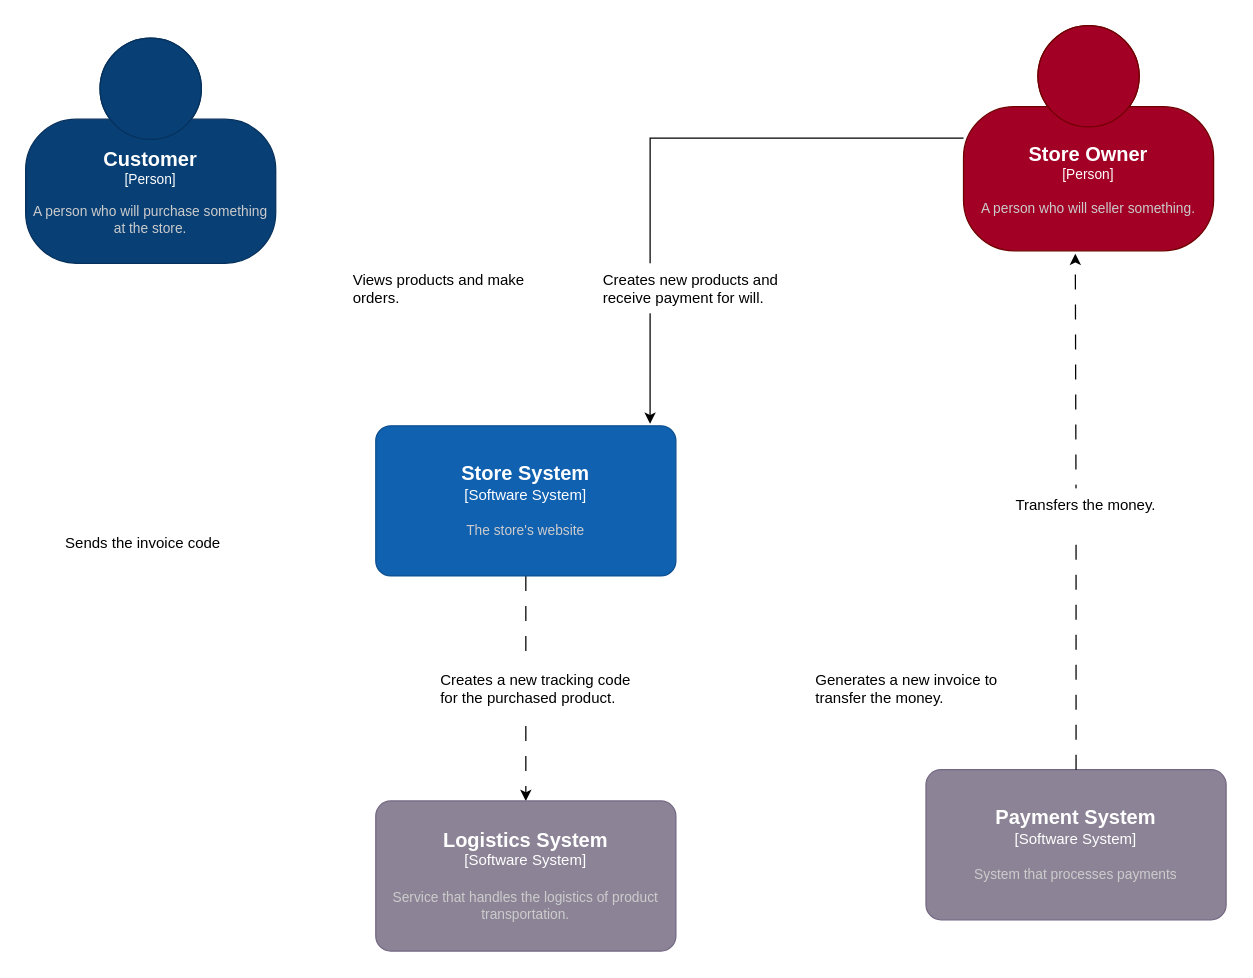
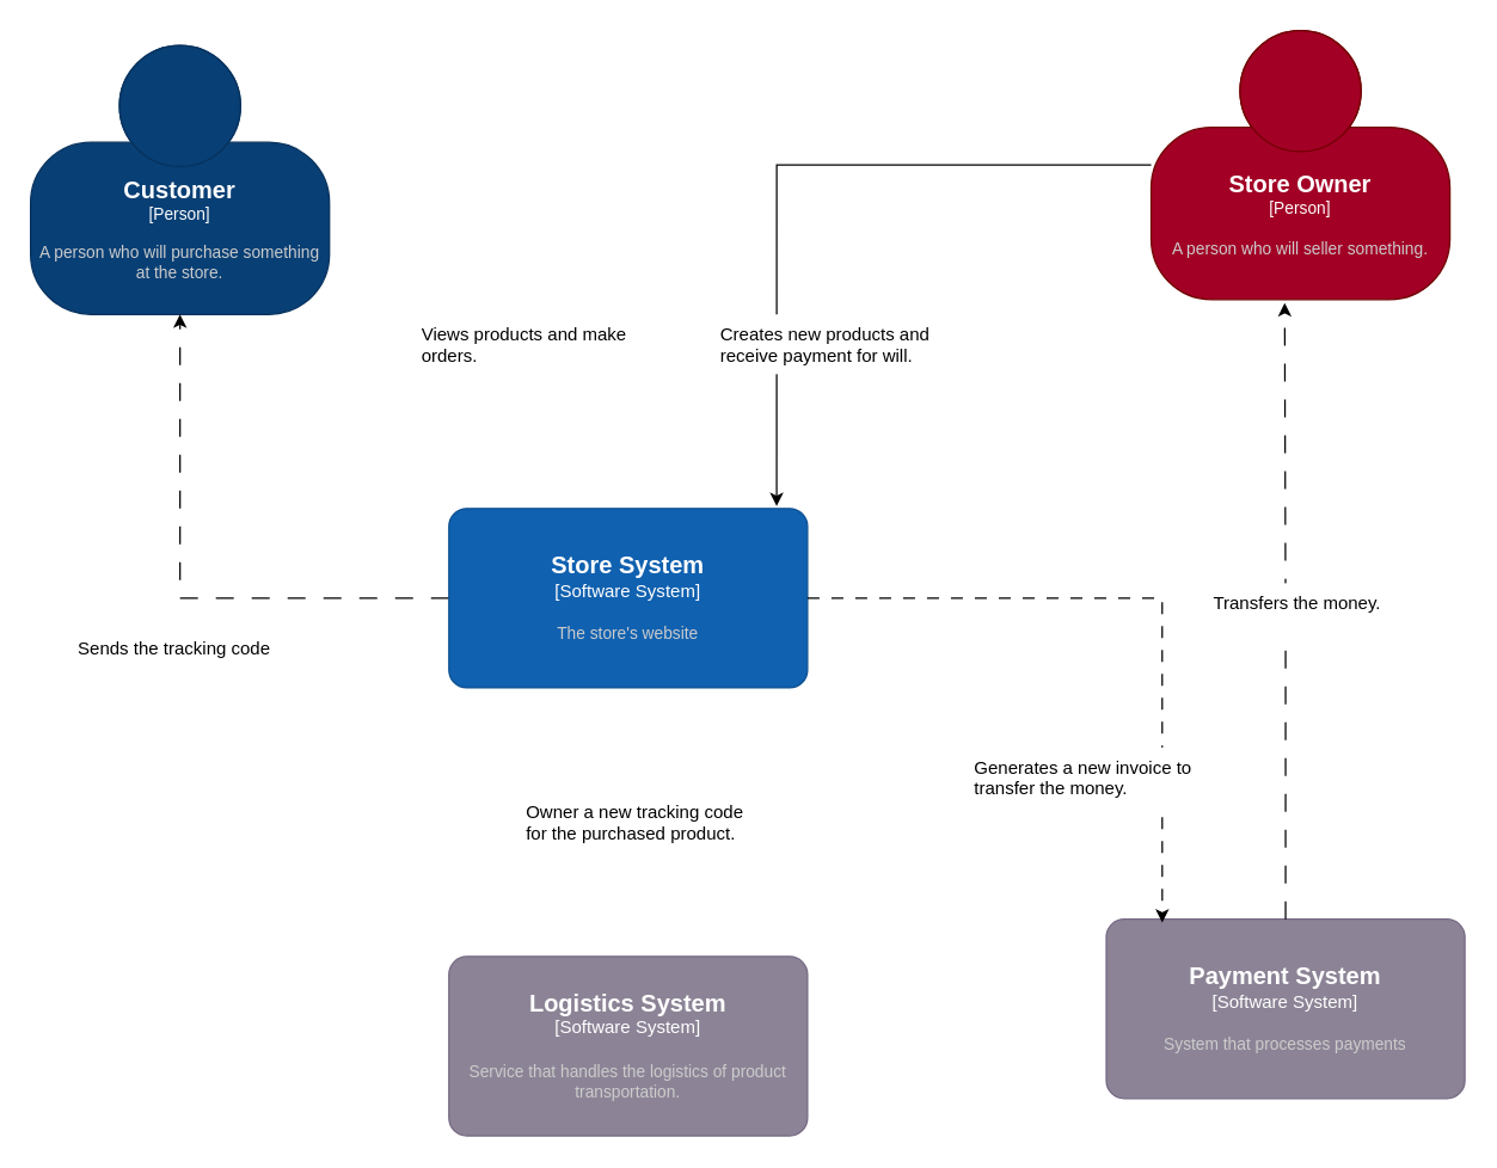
  <mxCell id="0" />
  <mxCell id="1" parent="0" />
  <mxCell id="2" value="&lt;font style=&quot;font-size: 16px&quot;&gt;&lt;b&gt;Customer&lt;/b&gt;&lt;/font&gt;&lt;div&gt;[Person]&lt;/div&gt;&lt;br&gt;&lt;div&gt;&lt;font style=&quot;font-size: 11px&quot;&gt;&lt;font color=&quot;#cccccc&quot;&gt;A person who will purchase something at the store.&lt;/font&gt;&lt;/div&gt;" style="html=1;fontSize=11;dashed=0;whiteSpace=wrap;fillColor=#083F75;strokeColor=#06315C;fontColor=#ffffff;shape=mxgraph.c4.person2;align=center;metaEdit=1;points=[[0.5,0,0],[1,0.5,0],[1,0.75,0],[0.75,1,0],[0.5,1,0],[0.25,1,0],[0,0.75,0],[0,0.5,0]];resizable=0;" parent="1" vertex="1"><mxGeometry x="20" y="30" width="200" height="180" as="geometry" /></mxCell>
- <mxCell id="3" style="edgeStyle=orthogonalEdgeStyle;rounded=0;orthogonalLoop=1;jettySize=auto;html=1;dashed=1;dashPattern=12 12;" edge="1" parent="1" source="4" target="9"><mxGeometry relative="1" as="geometry" /></mxCell>
+ <mxCell id="3" style="edgeStyle=orthogonalEdgeStyle;rounded=0;orthogonalLoop=1;jettySize=auto;html=1;dashed=1;dashPattern=12 12;" edge="1" parent="1" source="4" target="2"><mxGeometry relative="1" as="geometry" /></mxCell>
  <mxCell id="4" value="&lt;font style=&quot;font-size: 16px&quot;&gt;&lt;b&gt;Store System&lt;/b&gt;&lt;/font&gt;&lt;div&gt;[Software System]&lt;/div&gt;&lt;br&gt;&lt;div&gt;&lt;font style=&quot;font-size: 11px&quot;&gt;&lt;font color=&quot;#cccccc&quot;&gt;The store's website&lt;/font&gt;&lt;/div&gt;" style="rounded=1;whiteSpace=wrap;html=1;labelBackgroundColor=none;fillColor=#1061B0;fontColor=#ffffff;align=center;arcSize=10;strokeColor=#0D5091;metaEdit=1;resizable=0;points=[[0.25,0,0],[0.5,0,0],[0.75,0,0],[1,0.25,0],[1,0.5,0],[1,0.75,0],[0.75,1,0],[0.5,1,0],[0.25,1,0],[0,0.75,0],[0,0.5,0],[0,0.25,0]];" vertex="1" parent="1"><mxGeometry x="300" y="340" width="240" height="120" as="geometry" /></mxCell>
  <mxCell id="5" value="&lt;font style=&quot;font-size: 16px&quot;&gt;&lt;b&gt;Store Owner&lt;/b&gt;&lt;/font&gt;&lt;div&gt;[Person]&lt;/div&gt;&lt;br&gt;&lt;div&gt;&lt;font style=&quot;font-size: 11px&quot;&gt;&lt;font color=&quot;#cccccc&quot;&gt;A person who will seller something.&lt;/font&gt;&lt;/div&gt;" style="html=1;fontSize=11;dashed=0;whiteSpace=wrap;fillColor=#a20025;strokeColor=#6F0000;shape=mxgraph.c4.person2;align=center;metaEdit=1;points=[[0.5,0,0],[1,0.5,0],[1,0.75,0],[0.75,1,0],[0.5,1,0],[0.25,1,0],[0,0.75,0],[0,0.5,0]];resizable=0;fontColor=#ffffff;" vertex="1" parent="1"><mxGeometry x="770" y="20" width="200" height="180" as="geometry" /></mxCell>
  <mxCell id="6" style="edgeStyle=orthogonalEdgeStyle;rounded=0;orthogonalLoop=1;jettySize=auto;html=1;entryX=0.914;entryY=-0.014;entryDx=0;entryDy=0;entryPerimeter=0;" edge="1" parent="1" source="5" target="4"><mxGeometry relative="1" as="geometry" /></mxCell>
  <mxCell id="7" value="&lt;font style=&quot;font-size: 16px&quot;&gt;&lt;b&gt;&lt;div style=&quot;text-align: left&quot;&gt;&lt;/div&gt;&lt;/b&gt;&lt;/font&gt;&lt;div style=&quot;text-align: left&quot;&gt;Views products and make orders.&lt;/div&gt;" style="text;html=1;align=left;verticalAlign=top;whiteSpace=wrap;rounded=0;metaEdit=1;allowArrows=0;resizable=1;rotatable=0;connectable=0;recursiveResize=0;expand=0;pointerEvents=0;points=[[0.25,0,0],[0.5,0,0],[0.75,0,0],[1,0.25,0],[1,0.5,0],[1,0.75,0],[0.75,1,0],[0.5,1,0],[0.25,1,0],[0,0.75,0],[0,0.5,0],[0,0.25,0]];fillColor=default;" vertex="1" parent="1"><mxGeometry x="280" y="210" width="160" height="40" as="geometry" /></mxCell>
  <mxCell id="8" value="&lt;font style=&quot;font-size: 16px&quot;&gt;&lt;b&gt;&lt;div style=&quot;text-align: left&quot;&gt;&lt;/div&gt;&lt;/b&gt;&lt;/font&gt;&lt;div style=&quot;text-align: left&quot;&gt;Creates new products and receive payment for will.&lt;/div&gt;" style="text;html=1;align=left;verticalAlign=top;whiteSpace=wrap;rounded=0;metaEdit=1;allowArrows=0;resizable=1;rotatable=0;connectable=0;recursiveResize=0;expand=0;pointerEvents=0;points=[[0.25,0,0],[0.5,0,0],[0.75,0,0],[1,0.25,0],[1,0.5,0],[1,0.75,0],[0.75,1,0],[0.5,1,0],[0.25,1,0],[0,0.75,0],[0,0.5,0],[0,0.25,0]];fillColor=default;" vertex="1" parent="1"><mxGeometry x="480" y="210" width="160" height="40" as="geometry" /></mxCell>
  <mxCell id="9" value="&lt;font style=&quot;font-size: 16px&quot;&gt;&lt;b&gt;Logistics System&lt;/b&gt;&lt;/font&gt;&lt;div&gt;[Software System]&lt;/div&gt;&lt;br&gt;&lt;div&gt;&lt;font style=&quot;font-size: 11px&quot;&gt;&lt;font color=&quot;#cccccc&quot;&gt;Service that handles the logistics of product transportation.&lt;/font&gt;&lt;/div&gt;" style="rounded=1;whiteSpace=wrap;html=1;labelBackgroundColor=none;fillColor=#8C8496;fontColor=#ffffff;align=center;arcSize=10;strokeColor=#736782;metaEdit=1;resizable=0;points=[[0.25,0,0],[0.5,0,0],[0.75,0,0],[1,0.25,0],[1,0.5,0],[1,0.75,0],[0.75,1,0],[0.5,1,0],[0.25,1,0],[0,0.75,0],[0,0.5,0],[0,0.25,0]];" vertex="1" parent="1"><mxGeometry x="300" y="640" width="240" height="120" as="geometry" /></mxCell>
- <mxCell id="10" value="&lt;font style=&quot;font-size: 16px&quot;&gt;&lt;b&gt;&lt;div style=&quot;text-align: left&quot;&gt;&lt;/div&gt;&lt;/b&gt;&lt;/font&gt;&lt;div style=&quot;text-align: left&quot;&gt;Sends the invoice code&lt;/div&gt;" style="text;html=1;align=left;verticalAlign=top;whiteSpace=wrap;rounded=0;metaEdit=1;allowArrows=0;resizable=1;rotatable=0;connectable=0;recursiveResize=0;expand=0;pointerEvents=0;points=[[0.25,0,0],[0.5,0,0],[0.75,0,0],[1,0.25,0],[1,0.5,0],[1,0.75,0],[0.75,1,0],[0.5,1,0],[0.25,1,0],[0,0.75,0],[0,0.5,0],[0,0.25,0]];fillColor=default;" vertex="1" parent="1"><mxGeometry x="50" y="420" width="160" height="40" as="geometry" /></mxCell>
+ <mxCell id="10" value="&lt;font style=&quot;font-size: 16px&quot;&gt;&lt;b&gt;&lt;div style=&quot;text-align: left&quot;&gt;&lt;/div&gt;&lt;/b&gt;&lt;/font&gt;&lt;div style=&quot;text-align: left&quot;&gt;Sends the tracking code&lt;/div&gt;" style="text;html=1;align=left;verticalAlign=top;whiteSpace=wrap;rounded=0;metaEdit=1;allowArrows=0;resizable=1;rotatable=0;connectable=0;recursiveResize=0;expand=0;pointerEvents=0;points=[[0.25,0,0],[0.5,0,0],[0.75,0,0],[1,0.25,0],[1,0.5,0],[1,0.75,0],[0.75,1,0],[0.5,1,0],[0.25,1,0],[0,0.75,0],[0,0.5,0],[0,0.25,0]];fillColor=default;" vertex="1" parent="1"><mxGeometry x="50" y="420" width="160" height="40" as="geometry" /></mxCell>
  <mxCell id="11" value="&lt;font style=&quot;font-size: 16px&quot;&gt;&lt;b&gt;Payment System&lt;/b&gt;&lt;/font&gt;&lt;div&gt;[Software System]&lt;/div&gt;&lt;br&gt;&lt;div&gt;&lt;font style=&quot;font-size: 11px&quot;&gt;&lt;font color=&quot;#cccccc&quot;&gt;System that processes payments&lt;/font&gt;&lt;/div&gt;" style="rounded=1;whiteSpace=wrap;html=1;labelBackgroundColor=none;fillColor=#8C8496;fontColor=#ffffff;align=center;arcSize=10;strokeColor=#736782;metaEdit=1;resizable=0;points=[[0.25,0,0],[0.5,0,0],[0.75,0,0],[1,0.25,0],[1,0.5,0],[1,0.75,0],[0.75,1,0],[0.5,1,0],[0.25,1,0],[0,0.75,0],[0,0.5,0],[0,0.25,0]];" vertex="1" parent="1"><mxGeometry x="740" y="615" width="240" height="120" as="geometry" /></mxCell>
+ <mxCell id="12" style="edgeStyle=orthogonalEdgeStyle;rounded=0;orthogonalLoop=1;jettySize=auto;html=1;entryX=0.156;entryY=0.019;entryDx=0;entryDy=0;entryPerimeter=0;dashed=1;dashPattern=8 8;" edge="1" parent="1" source="4" target="11"><mxGeometry relative="1" as="geometry" /></mxCell>
  <mxCell id="13" style="edgeStyle=orthogonalEdgeStyle;rounded=0;orthogonalLoop=1;jettySize=auto;html=1;entryX=0.447;entryY=1.013;entryDx=0;entryDy=0;entryPerimeter=0;dashed=1;dashPattern=12 12;" edge="1" parent="1" source="11" target="5"><mxGeometry relative="1" as="geometry" /></mxCell>
- <mxCell id="14" value="&lt;font style=&quot;font-size: 16px&quot;&gt;&lt;b&gt;&lt;div style=&quot;text-align: left&quot;&gt;&lt;/div&gt;&lt;/b&gt;&lt;/font&gt;&lt;div style=&quot;text-align: left&quot;&gt;Creates a new tracking code for the purchased product.&lt;/div&gt;" style="text;html=1;align=left;verticalAlign=top;whiteSpace=wrap;rounded=0;metaEdit=1;allowArrows=0;resizable=1;rotatable=0;connectable=0;recursiveResize=0;expand=0;pointerEvents=0;points=[[0.25,0,0],[0.5,0,0],[0.75,0,0],[1,0.25,0],[1,0.5,0],[1,0.75,0],[0.75,1,0],[0.5,1,0],[0.25,1,0],[0,0.75,0],[0,0.5,0],[0,0.25,0]];fillColor=default;" vertex="1" parent="1"><mxGeometry x="350" y="530" width="160" height="40" as="geometry" /></mxCell>
- <mxCell id="15" value="&lt;font style=&quot;font-size: 16px&quot;&gt;&lt;b&gt;&lt;div style=&quot;text-align: left&quot;&gt;&lt;/div&gt;&lt;/b&gt;&lt;/font&gt;&lt;div style=&quot;text-align: left&quot;&gt;Generates a new invoice to transfer the money.&lt;/div&gt;" style="text;html=1;align=left;verticalAlign=top;whiteSpace=wrap;rounded=0;metaEdit=1;allowArrows=0;resizable=1;rotatable=0;connectable=0;recursiveResize=0;expand=0;pointerEvents=0;points=[[0.25,0,0],[0.5,0,0],[0.75,0,0],[1,0.25,0],[1,0.5,0],[1,0.75,0],[0.75,1,0],[0.5,1,0],[0.25,1,0],[0,0.75,0],[0,0.5,0],[0,0.25,0]];fillColor=default;" vertex="1" parent="1"><mxGeometry x="650" y="530" width="160" height="40" as="geometry" /></mxCell>
+ <mxCell id="14" value="&lt;font style=&quot;font-size: 16px&quot;&gt;&lt;b&gt;&lt;div style=&quot;text-align: left&quot;&gt;&lt;/div&gt;&lt;/b&gt;&lt;/font&gt;&lt;div style=&quot;text-align: left&quot;&gt;Owner a new tracking code for the purchased product.&lt;/div&gt;" style="text;html=1;align=left;verticalAlign=top;whiteSpace=wrap;rounded=0;metaEdit=1;allowArrows=0;resizable=1;rotatable=0;connectable=0;recursiveResize=0;expand=0;pointerEvents=0;points=[[0.25,0,0],[0.5,0,0],[0.75,0,0],[1,0.25,0],[1,0.5,0],[1,0.75,0],[0.75,1,0],[0.5,1,0],[0.25,1,0],[0,0.75,0],[0,0.5,0],[0,0.25,0]];fillColor=default;" vertex="1" parent="1"><mxGeometry x="350" y="530" width="160" height="40" as="geometry" /></mxCell>
+ <mxCell id="15" value="&lt;font style=&quot;font-size: 16px&quot;&gt;&lt;b&gt;&lt;div style=&quot;text-align: left&quot;&gt;&lt;/div&gt;&lt;/b&gt;&lt;/font&gt;&lt;div style=&quot;text-align: left&quot;&gt;Generates a new invoice to transfer the money.&lt;/div&gt;" style="text;html=1;align=left;verticalAlign=top;whiteSpace=wrap;rounded=0;metaEdit=1;allowArrows=0;resizable=1;rotatable=0;connectable=0;recursiveResize=0;expand=0;pointerEvents=0;points=[[0.25,0,0],[0.5,0,0],[0.75,0,0],[1,0.25,0],[1,0.5,0],[1,0.75,0],[0.75,1,0],[0.5,1,0],[0.25,1,0],[0,0.75,0],[0,0.5,0],[0,0.25,0]];fillColor=default;" vertex="1" parent="1"><mxGeometry x="650" y="500" width="160" height="40" as="geometry" /></mxCell>
  <mxCell id="16" value="&lt;font style=&quot;font-size: 16px&quot;&gt;&lt;b&gt;&lt;div style=&quot;text-align: left&quot;&gt;&lt;/div&gt;&lt;/b&gt;&lt;/font&gt;&lt;div style=&quot;text-align: left&quot;&gt;Transfers the money.&lt;/div&gt;" style="text;html=1;align=left;verticalAlign=top;whiteSpace=wrap;rounded=0;metaEdit=1;allowArrows=0;resizable=1;rotatable=0;connectable=0;recursiveResize=0;expand=0;pointerEvents=0;points=[[0.25,0,0],[0.5,0,0],[0.75,0,0],[1,0.25,0],[1,0.5,0],[1,0.75,0],[0.75,1,0],[0.5,1,0],[0.25,1,0],[0,0.75,0],[0,0.5,0],[0,0.25,0]];fillColor=default;" vertex="1" parent="1"><mxGeometry x="810" y="390" width="160" height="40" as="geometry" /></mxCell>
